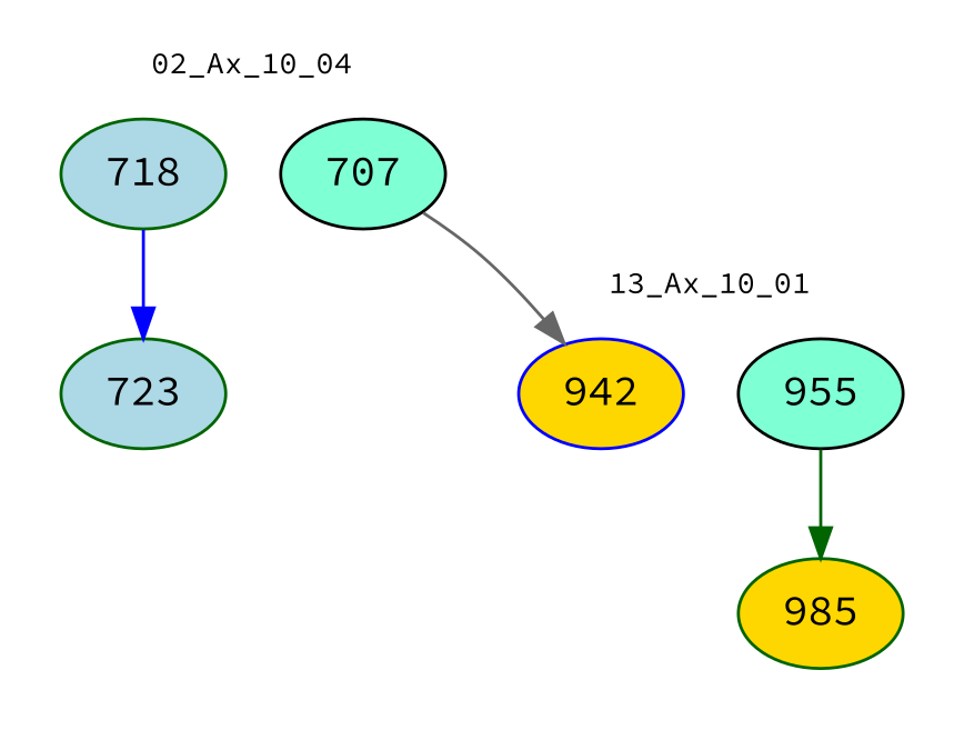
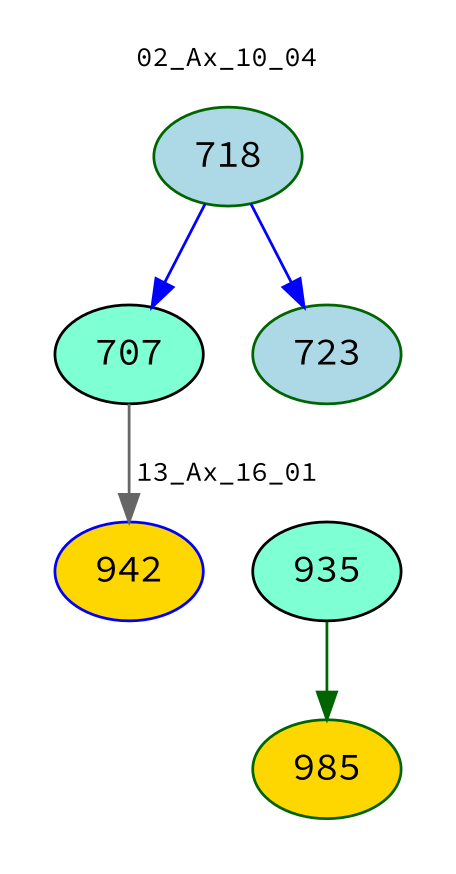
  digraph {
    fontname="Source Code Pro"
    node [color=darkgreen fillcolor=aquamarine fontname="Source Code Pro" style=filled]
    edge [color=blue fontname="Source Code Pro"]
-   n1 [color=black label=955]
+   n1 [color=black label=935]
    n2 [color=blue fillcolor=gold label=942]
    n3 [fillcolor=gold label=985]
    n4 [fillcolor=lightblue label=718]
    n5 [color=black label=707]
    n6 [fillcolor=lightblue label=723]
    subgraph cluster_1 {
      color=white
      fontsize=10
-     label="13_Ax_10_01"
+     label="13_Ax_16_01"
      n1
      n2
      n3
    }
    subgraph cluster_2 {
      color=white
      fontsize=10
      label="02_Ax_10_04"
      n4
      n5
      n6
    }
    n1 -> n3 [color=darkgreen]
+   n4 -> n5
    n4 -> n6
    n5 -> n2 [color=gray40]
  }
